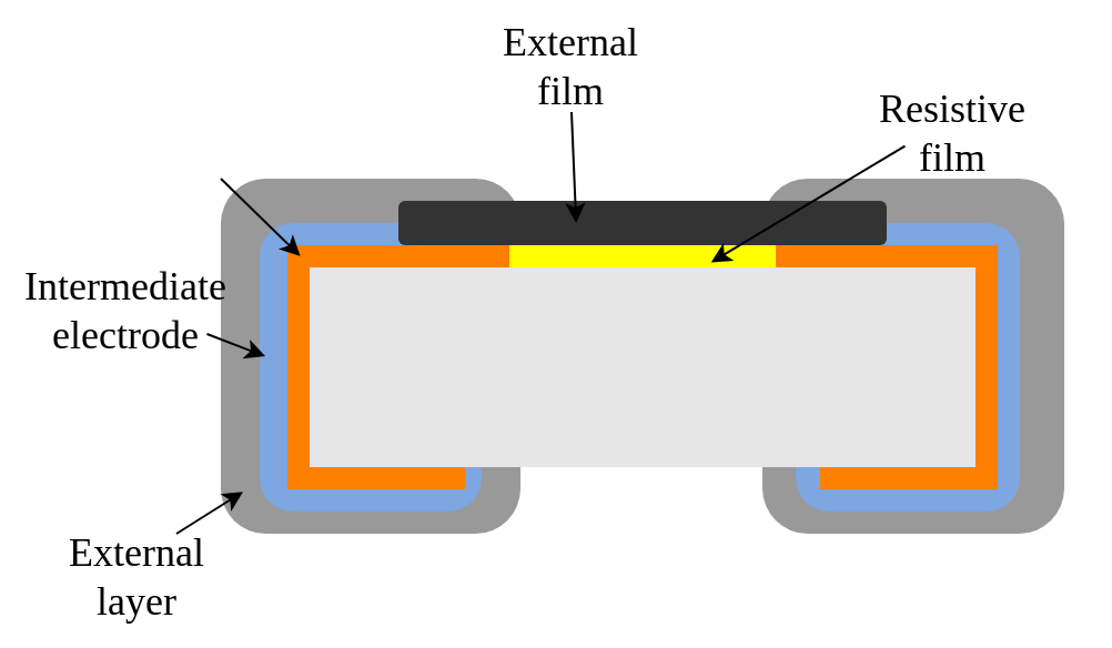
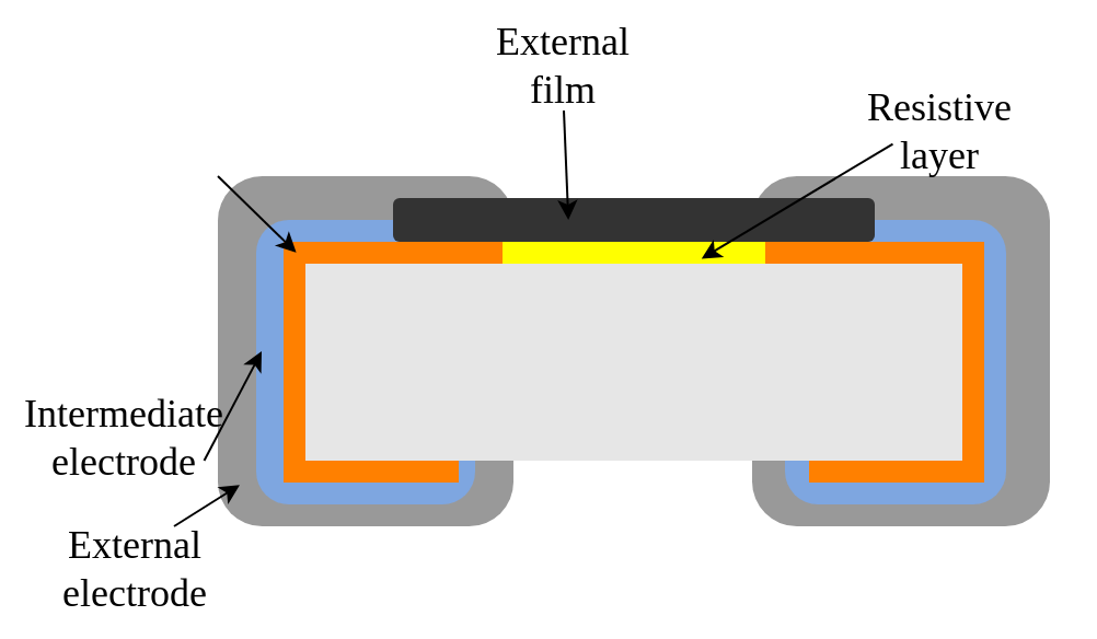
  <mxCell id="0" />
  <mxCell id="1" parent="0" />
  <mxCell id="2" value="" style="rounded=1;whiteSpace=wrap;html=1;strokeColor=none;fillColor=#999999;" parent="1" vertex="1"><mxGeometry x="343" y="80" width="136" height="160" as="geometry" /></mxCell>
  <mxCell id="3" value="" style="rounded=1;whiteSpace=wrap;html=1;strokeColor=none;fillColor=#999999;" parent="1" vertex="1"><mxGeometry x="99" y="80" width="135" height="160" as="geometry" /></mxCell>
  <mxCell id="4" value="" style="rounded=1;whiteSpace=wrap;html=1;strokeColor=none;fillColor=#7EA6E0;" parent="1" vertex="1"><mxGeometry x="116.5" y="100" width="100" height="130" as="geometry" /></mxCell>
  <mxCell id="5" value="" style="rounded=1;whiteSpace=wrap;html=1;strokeColor=none;fillColor=#7EA6E0;" parent="1" vertex="1"><mxGeometry x="358" y="100" width="101" height="130" as="geometry" /></mxCell>
  <mxCell id="6" value="" style="rounded=0;whiteSpace=wrap;html=1;strokeColor=none;fillColor=#FF8000;" parent="1" vertex="1"><mxGeometry x="129" y="110" width="80" height="110" as="geometry" /></mxCell>
  <mxCell id="7" value="" style="rounded=0;whiteSpace=wrap;html=1;strokeColor=none;fillColor=#FF8000;" parent="1" vertex="1"><mxGeometry x="369" y="110" width="80" height="110" as="geometry" /></mxCell>
  <mxCell id="8" value="" style="rounded=0;whiteSpace=wrap;html=1;strokeColor=none;fillColor=#FF8000;" parent="1" vertex="1"><mxGeometry x="199" y="110" width="30" height="15" as="geometry" /></mxCell>
  <mxCell id="9" value="" style="rounded=0;whiteSpace=wrap;html=1;strokeColor=none;fillColor=#FF8000;" parent="1" vertex="1"><mxGeometry x="349" y="110" width="30" height="15" as="geometry" /></mxCell>
  <mxCell id="10" value="" style="rounded=1;whiteSpace=wrap;html=1;strokeColor=none;fillColor=#333333;fontColor=#4D4D4D;" parent="1" vertex="1"><mxGeometry x="179" y="90" width="220" height="20" as="geometry" /></mxCell>
  <mxCell id="11" value="" style="rounded=0;whiteSpace=wrap;html=1;strokeColor=none;fillColor=#E6E6E6;" parent="1" vertex="1"><mxGeometry x="139" y="120" width="300" height="90" as="geometry" /></mxCell>
  <mxCell id="12" style="rounded=0;orthogonalLoop=1;jettySize=auto;html=1;entryX=0.025;entryY=0.462;entryDx=0;entryDy=0;entryPerimeter=0;exitX=1;exitY=1;exitDx=0;exitDy=0;" parent="1" source="13" target="4" edge="1"><mxGeometry relative="1" as="geometry"><mxPoint x="92.755" y="99.284" as="targetPoint" /><mxPoint x="92.76" y="160" as="sourcePoint" /></mxGeometry></mxCell>
- <mxCell id="13" value="Intermediate electrode" style="text;strokeColor=none;align=center;fillColor=none;html=1;verticalAlign=middle;whiteSpace=wrap;rounded=0;fontFamily=Times New Roman;fontSize=18;" parent="1" vertex="1"><mxGeometry x="20.25" y="130" width="72.5" height="20" as="geometry" /></mxCell>
+ <mxCell id="13" value="Intermediate electrode" style="text;strokeColor=none;align=center;fillColor=none;html=1;verticalAlign=middle;whiteSpace=wrap;rounded=0;fontFamily=Times New Roman;fontSize=18;" parent="1" vertex="1"><mxGeometry x="20.25" y="190" width="72.5" height="20" as="geometry" /></mxCell>
  <mxCell id="14" style="rounded=0;orthogonalLoop=1;jettySize=auto;html=1;entryX=0.074;entryY=0.882;entryDx=0;entryDy=0;entryPerimeter=0;" parent="1" target="3" edge="1"><mxGeometry relative="1" as="geometry"><mxPoint x="69" y="210" as="targetPoint" /><mxPoint x="79" y="240" as="sourcePoint" /></mxGeometry></mxCell>
- <mxCell id="15" value="&lt;font style=&quot;font-size: 18px;&quot;&gt;External layer&lt;/font&gt;" style="text;strokeColor=none;align=center;fillColor=none;html=1;verticalAlign=middle;whiteSpace=wrap;rounded=0;fontFamily=Times New Roman;fontSize=18;" parent="1" vertex="1"><mxGeometry x="20.25" y="250" width="82.5" height="20" as="geometry" /></mxCell>
+ <mxCell id="15" value="&lt;font style=&quot;font-size: 18px;&quot;&gt;External electrode&lt;/font&gt;" style="text;strokeColor=none;align=center;fillColor=none;html=1;verticalAlign=middle;whiteSpace=wrap;rounded=0;fontFamily=Times New Roman;fontSize=18;" parent="1" vertex="1"><mxGeometry x="20.25" y="250" width="82.5" height="20" as="geometry" /></mxCell>
  <mxCell id="16" style="rounded=0;orthogonalLoop=1;jettySize=auto;html=1;exitX=0;exitY=0;exitDx=0;exitDy=0;entryX=-0.014;entryY=-0.057;entryDx=0;entryDy=0;entryPerimeter=0;" parent="1" source="3" target="11" edge="1"><mxGeometry relative="1" as="geometry"><mxPoint x="159" y="40" as="targetPoint" /></mxGeometry></mxCell>
- <mxCell id="17" value="&lt;font style=&quot;font-size: 18px;&quot; face=&quot;Times New Roman&quot;&gt;Resistive film&lt;/font&gt;" style="text;strokeColor=none;align=center;fillColor=none;html=1;verticalAlign=middle;whiteSpace=wrap;rounded=0;fontSize=18;" parent="1" vertex="1"><mxGeometry x="389" y="50" width="80" height="20" as="geometry" /></mxCell>
+ <mxCell id="17" value="&lt;font style=&quot;font-size: 18px;&quot; face=&quot;Times New Roman&quot;&gt;Resistive layer&lt;/font&gt;" style="text;strokeColor=none;align=center;fillColor=none;html=1;verticalAlign=middle;whiteSpace=wrap;rounded=0;fontSize=18;" parent="1" vertex="1"><mxGeometry x="389" y="50" width="80" height="20" as="geometry" /></mxCell>
  <mxCell id="18" value="&lt;font style=&quot;font-size: 18px;&quot; face=&quot;Times New Roman&quot;&gt;External film&lt;/font&gt;" style="text;strokeColor=none;align=center;fillColor=none;html=1;verticalAlign=middle;whiteSpace=wrap;rounded=0;fontSize=18;" parent="1" vertex="1"><mxGeometry x="216.5" y="20" width="80" height="20" as="geometry" /></mxCell>
  <mxCell id="19" style="edgeStyle=none;rounded=0;orthogonalLoop=1;jettySize=auto;html=1;entryX=0.364;entryY=0.5;entryDx=0;entryDy=0;entryPerimeter=0;" parent="1" target="10" edge="1"><mxGeometry relative="1" as="geometry"><mxPoint x="257" y="50" as="sourcePoint" /></mxGeometry></mxCell>
  <mxCell id="20" value="" style="rounded=0;whiteSpace=wrap;html=1;fillColor=#FFFF00;strokeColor=none;" parent="1" vertex="1"><mxGeometry x="229" y="110" width="120" height="10" as="geometry" /></mxCell>
  <mxCell id="21" style="edgeStyle=none;rounded=0;orthogonalLoop=1;jettySize=auto;html=1;exitX=0;exitY=1;exitDx=0;exitDy=0;entryX=0.603;entryY=-0.025;entryDx=0;entryDy=0;entryPerimeter=0;" parent="1" target="11" edge="1"><mxGeometry relative="1" as="geometry"><mxPoint x="407.24" y="65.27" as="sourcePoint" /><mxPoint x="343" y="110.005" as="targetPoint" /></mxGeometry></mxCell>
